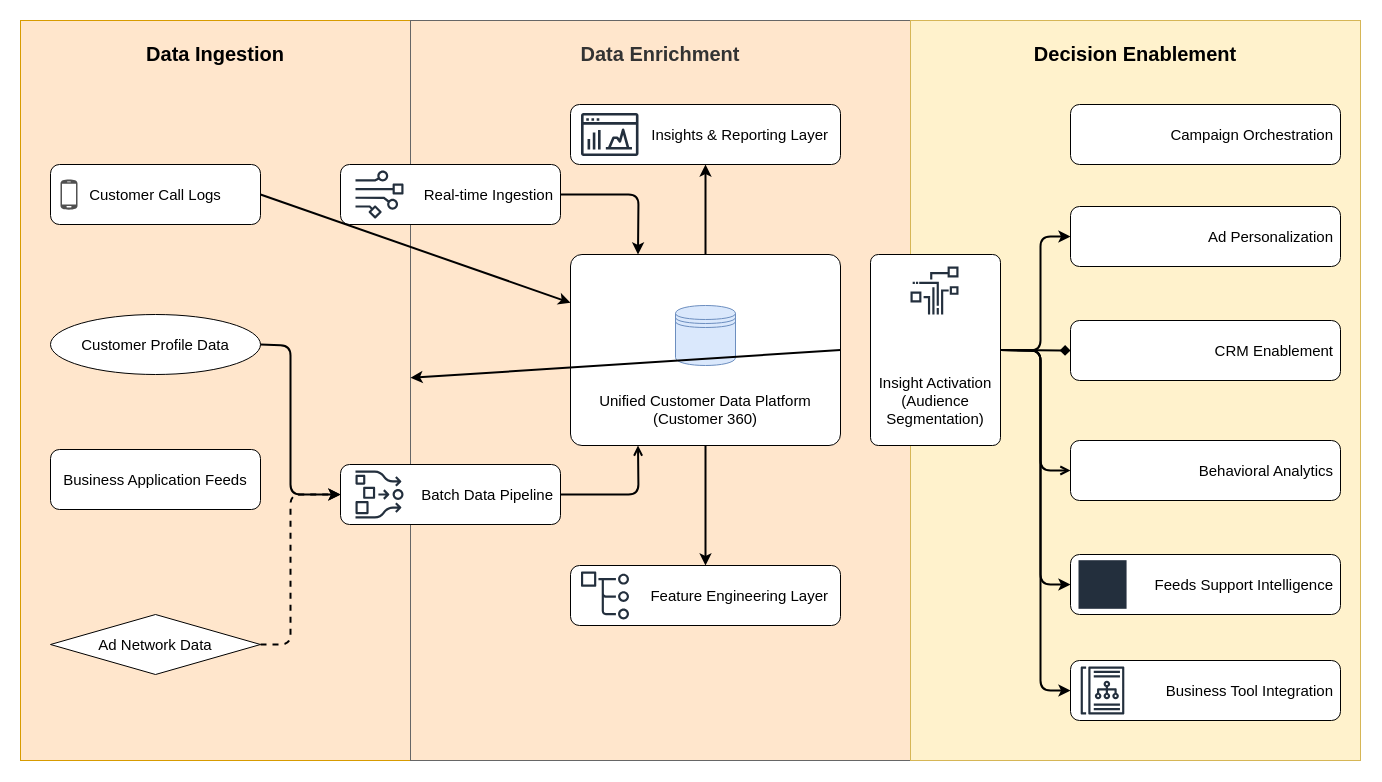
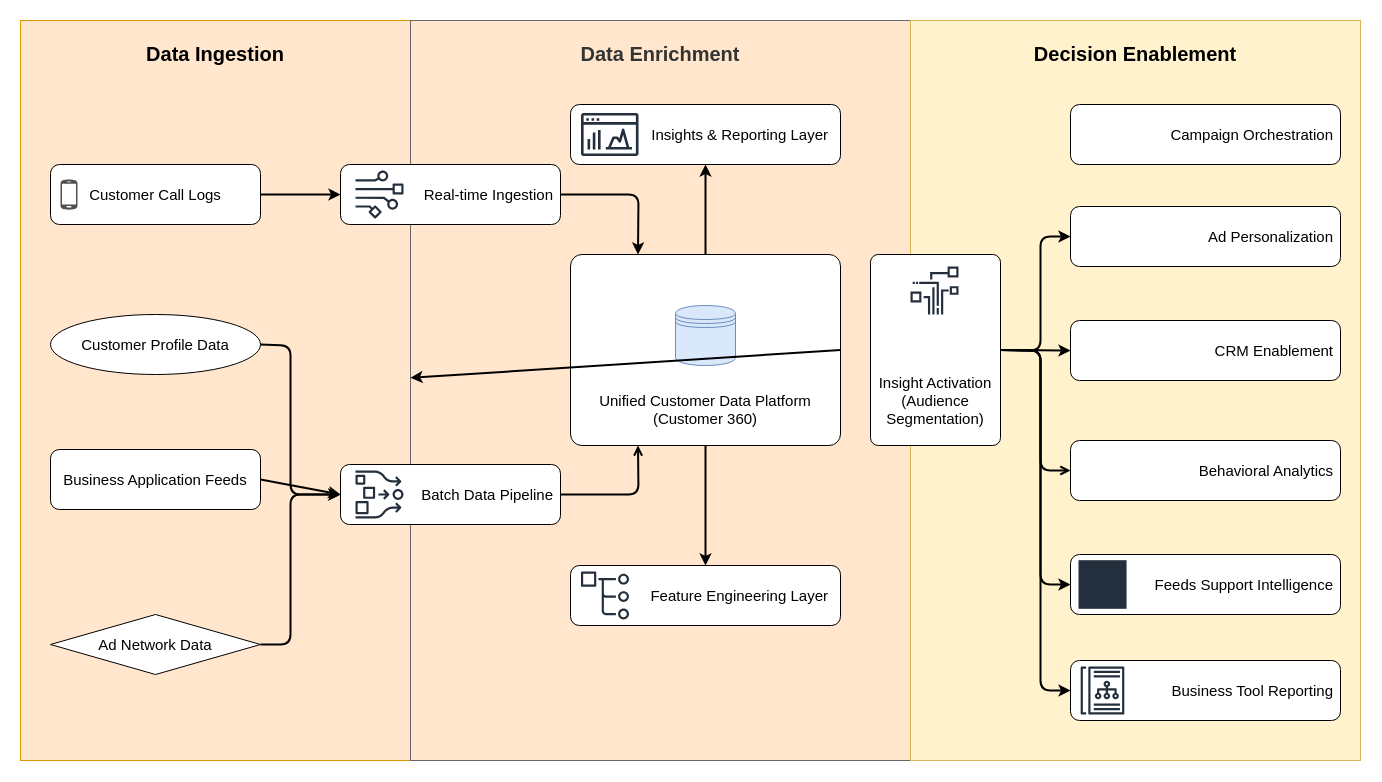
  <mxCell id="0" />
  <mxCell id="1" parent="0" />
  <mxCell id="2" value="Data Ingestion" style="rounded=0;whiteSpace=wrap;html=1;fillColor=#ffe6cc;strokeColor=#d79b00;fontSize=20;fontStyle=1;verticalAlign=top;spacingTop=15;" parent="1" vertex="1"><mxGeometry x="20" y="20" width="390" height="740" as="geometry" /></mxCell>
  <mxCell id="3" value="Data Enrichment" style="rounded=0;whiteSpace=wrap;html=1;fillColor=#ffe6cc;strokeColor=#666666;fontColor=#333333;fontSize=20;fontStyle=1;verticalAlign=top;spacingTop=15;" parent="1" vertex="1"><mxGeometry x="410" y="20" width="500" height="740" as="geometry" /></mxCell>
  <mxCell id="4" value="Decision Enablement" style="rounded=0;whiteSpace=wrap;html=1;fillColor=#fff2cc;strokeColor=#d6b656;fontSize=20;fontStyle=1;verticalAlign=top;spacingTop=15;" parent="1" vertex="1"><mxGeometry x="910" y="20" width="450" height="740" as="geometry" /></mxCell>
  <mxCell id="5" value="Customer Call Logs" style="rounded=1;whiteSpace=wrap;html=1;fontSize=15;" parent="1" vertex="1"><mxGeometry x="50" y="164" width="210" height="60" as="geometry" /></mxCell>
  <mxCell id="6" value="Customer Profile Data" style="ellipse;whiteSpace=wrap;html=1;fontSize=15;" parent="1" vertex="1"><mxGeometry x="50" y="314" width="210" height="60" as="geometry" /></mxCell>
  <mxCell id="7" value="&lt;div&gt;Business Application Feeds&lt;/div&gt;" style="rounded=1;whiteSpace=wrap;html=1;fontSize=15;" parent="1" vertex="1"><mxGeometry x="50" y="449" width="210" height="60" as="geometry" /></mxCell>
  <mxCell id="8" value="&lt;div&gt;Ad Network Data&lt;/div&gt;" style="rhombus;whiteSpace=wrap;html=1;fontSize=15;" parent="1" vertex="1"><mxGeometry x="50" y="614" width="210" height="60" as="geometry" /></mxCell>
  <mxCell id="9" value="&lt;div&gt;Real-time Ingestion&lt;/div&gt;" style="rounded=1;whiteSpace=wrap;html=1;fontSize=15;align=right;spacingRight=5;" parent="1" vertex="1"><mxGeometry x="340" y="164" width="220" height="60" as="geometry" /></mxCell>
  <mxCell id="10" value="&lt;p class=&quot;p1&quot;&gt;Batch Data Pipeline&lt;/p&gt;" style="rounded=1;whiteSpace=wrap;html=1;fontSize=15;align=right;spacingRight=5;" parent="1" vertex="1"><mxGeometry x="340" y="464" width="220" height="60" as="geometry" /></mxCell>
- <mxCell id="11" value="" style="endArrow=classic;html=1;rounded=1;exitX=1;exitY=0.5;exitDx=0;exitDy=0;strokeWidth=2;curved=0;" parent="1" source="5" target="17" edge="1"><mxGeometry width="50" height="50" relative="1" as="geometry"><mxPoint x="340" y="395" as="sourcePoint" /><mxPoint x="390" y="345" as="targetPoint" /></mxGeometry></mxCell>
+ <mxCell id="11" value="" style="endArrow=classic;html=1;rounded=1;exitX=1;exitY=0.5;exitDx=0;exitDy=0;entryX=0;entryY=0.5;entryDx=0;entryDy=0;strokeWidth=2;curved=0;" parent="1" source="5" target="9" edge="1"><mxGeometry width="50" height="50" relative="1" as="geometry"><mxPoint x="340" y="395" as="sourcePoint" /><mxPoint x="390" y="345" as="targetPoint" /></mxGeometry></mxCell>
  <mxCell id="12" value="" style="endArrow=classic;html=1;rounded=1;exitX=1;exitY=0.5;exitDx=0;exitDy=0;entryX=0;entryY=0.5;entryDx=0;entryDy=0;strokeWidth=2;curved=0;" parent="1" source="6" target="10" edge="1"><mxGeometry width="50" height="50" relative="1" as="geometry"><mxPoint x="310" y="235" as="sourcePoint" /><mxPoint x="405" y="235" as="targetPoint" /><Array as="points"><mxPoint x="290" y="345" /><mxPoint x="290" y="494" /></Array></mxGeometry></mxCell>
- <mxCell id="14" value="" style="endArrow=classic;html=1;rounded=1;exitX=1;exitY=0.5;exitDx=0;exitDy=0;entryX=0;entryY=0.5;entryDx=0;entryDy=0;strokeWidth=2;curved=0;dashed=1;" parent="1" source="8" target="10" edge="1"><mxGeometry width="50" height="50" relative="1" as="geometry"><mxPoint x="310" y="495" as="sourcePoint" /><mxPoint x="405" y="645" as="targetPoint" /><Array as="points"><mxPoint x="290" y="644" /><mxPoint x="290" y="494" /></Array></mxGeometry></mxCell>
+ <mxCell id="13" value="" style="endArrow=classic;html=1;rounded=1;exitX=1;exitY=0.5;exitDx=0;exitDy=0;entryX=0;entryY=0.5;entryDx=0;entryDy=0;strokeWidth=2;curved=0;" parent="1" source="7" target="10" edge="1"><mxGeometry width="50" height="50" relative="1" as="geometry"><mxPoint x="350" y="515" as="sourcePoint" /><mxPoint x="445" y="665" as="targetPoint" /><Array as="points" /></mxGeometry></mxCell>
+ <mxCell id="14" value="" style="endArrow=classic;html=1;rounded=1;exitX=1;exitY=0.5;exitDx=0;exitDy=0;entryX=0;entryY=0.5;entryDx=0;entryDy=0;strokeWidth=2;curved=0;" parent="1" source="8" target="10" edge="1"><mxGeometry width="50" height="50" relative="1" as="geometry"><mxPoint x="310" y="495" as="sourcePoint" /><mxPoint x="405" y="645" as="targetPoint" /><Array as="points"><mxPoint x="290" y="644" /><mxPoint x="290" y="494" /></Array></mxGeometry></mxCell>
  <mxCell id="15" value="" style="sketch=0;outlineConnect=0;fontColor=#232F3E;gradientColor=none;fillColor=#232F3D;strokeColor=none;dashed=0;verticalLabelPosition=bottom;verticalAlign=top;align=center;html=1;fontSize=12;fontStyle=0;aspect=fixed;pointerEvents=1;shape=mxgraph.aws4.data_stream;" parent="1" vertex="1"><mxGeometry x="355" y="170" width="48" height="48" as="geometry" /></mxCell>
  <mxCell id="16" value="" style="sketch=0;outlineConnect=0;fontColor=#232F3E;gradientColor=none;fillColor=#232F3D;strokeColor=none;dashed=0;verticalLabelPosition=bottom;verticalAlign=top;align=center;html=1;fontSize=12;fontStyle=0;aspect=fixed;pointerEvents=1;shape=mxgraph.aws4.opensearch_ingestion;" parent="1" vertex="1"><mxGeometry x="355" y="470" width="48" height="48" as="geometry" /></mxCell>
  <mxCell id="17" value="&lt;div&gt;Unified Customer Data Platform&lt;/div&gt;&lt;div&gt;(&lt;span style=&quot;background-color: transparent;&quot;&gt;Customer 360&lt;/span&gt;&lt;span style=&quot;background-color: transparent; color: light-dark(rgb(0, 0, 0), rgb(255, 255, 255));&quot;&gt;)&lt;/span&gt;&lt;/div&gt;" style="rounded=1;whiteSpace=wrap;html=1;fontSize=15;align=center;spacingRight=0;spacingTop=0;verticalAlign=bottom;spacingBottom=15;arcSize=6;" parent="1" vertex="1"><mxGeometry x="570" y="254" width="270" height="191" as="geometry" /></mxCell>
  <mxCell id="18" value="" style="shape=datastore;whiteSpace=wrap;html=1;fillColor=#dae8fc;strokeColor=#6c8ebf;" parent="1" vertex="1"><mxGeometry x="675" y="305" width="60" height="60" as="geometry" /></mxCell>
  <mxCell id="19" value="&lt;div&gt;Feature Engineering Layer&lt;/div&gt;" style="rounded=1;whiteSpace=wrap;html=1;fontSize=15;align=right;spacingRight=10;" parent="1" vertex="1"><mxGeometry x="570" y="565" width="270" height="60" as="geometry" /></mxCell>
  <mxCell id="20" value="" style="endArrow=classic;html=1;rounded=1;exitX=0.5;exitY=1;exitDx=0;exitDy=0;entryX=0.5;entryY=0;entryDx=0;entryDy=0;strokeWidth=2;curved=0;" parent="1" source="17" target="19" edge="1"><mxGeometry width="50" height="50" relative="1" as="geometry"><mxPoint x="360" y="355" as="sourcePoint" /><mxPoint x="440" y="355" as="targetPoint" /></mxGeometry></mxCell>
  <mxCell id="21" value="&lt;div&gt;Insights &amp;amp; Reporting Layer&lt;/div&gt;" style="rounded=1;whiteSpace=wrap;html=1;fontSize=15;align=right;spacingRight=10;" parent="1" vertex="1"><mxGeometry x="570" y="104" width="270" height="60" as="geometry" /></mxCell>
  <mxCell id="22" value="" style="sketch=0;outlineConnect=0;fontColor=#232F3E;gradientColor=none;fillColor=#232F3D;strokeColor=none;dashed=0;verticalLabelPosition=bottom;verticalAlign=top;align=center;html=1;fontSize=12;fontStyle=0;aspect=fixed;pointerEvents=1;shape=mxgraph.aws4.opensearch_dashboards;" parent="1" vertex="1"><mxGeometry x="580.49" y="112.25" width="57.51" height="43.5" as="geometry" /></mxCell>
  <mxCell id="23" value="" style="sketch=0;outlineConnect=0;fontColor=#232F3E;gradientColor=none;fillColor=#232F3D;strokeColor=none;dashed=0;verticalLabelPosition=bottom;verticalAlign=top;align=center;html=1;fontSize=12;fontStyle=0;aspect=fixed;pointerEvents=1;shape=mxgraph.aws4.opensearch_service_traces;" parent="1" vertex="1"><mxGeometry x="580.49" y="571" width="48" height="48" as="geometry" /></mxCell>
  <mxCell id="24" value="" style="endArrow=classic;html=1;rounded=1;exitX=0.5;exitY=0;exitDx=0;exitDy=0;entryX=0.5;entryY=1;entryDx=0;entryDy=0;strokeWidth=2;curved=0;" parent="1" source="17" target="21" edge="1"><mxGeometry width="50" height="50" relative="1" as="geometry"><mxPoint x="710" y="465" as="sourcePoint" /><mxPoint x="710" y="585" as="targetPoint" /></mxGeometry></mxCell>
  <mxCell id="25" value="" style="endArrow=classic;html=1;rounded=1;exitX=1;exitY=0.5;exitDx=0;exitDy=0;entryX=0.25;entryY=0;entryDx=0;entryDy=0;strokeWidth=2;curved=0;" parent="1" source="9" target="17" edge="1"><mxGeometry width="50" height="50" relative="1" as="geometry"><mxPoint x="380" y="355" as="sourcePoint" /><mxPoint x="460" y="355" as="targetPoint" /><Array as="points"><mxPoint x="638" y="194" /></Array></mxGeometry></mxCell>
  <mxCell id="26" value="" style="endArrow=open;html=1;rounded=1;exitX=1;exitY=0.5;exitDx=0;exitDy=0;entryX=0.25;entryY=1;entryDx=0;entryDy=0;strokeWidth=2;curved=0;" parent="1" source="10" target="17" edge="1"><mxGeometry width="50" height="50" relative="1" as="geometry"><mxPoint x="590" y="275" as="sourcePoint" /><mxPoint x="678" y="335" as="targetPoint" /><Array as="points"><mxPoint x="638" y="494" /></Array></mxGeometry></mxCell>
  <mxCell id="27" value="&lt;div&gt;Insight Activation&lt;/div&gt;&lt;div&gt;(Audience Segmentation)&lt;/div&gt;" style="rounded=1;whiteSpace=wrap;html=1;fontSize=15;align=center;spacingRight=0;spacingTop=0;verticalAlign=bottom;spacingBottom=15;arcSize=6;" parent="1" vertex="1"><mxGeometry x="870" y="254" width="130" height="191" as="geometry" /></mxCell>
  <mxCell id="28" value="" style="sketch=0;outlineConnect=0;fontColor=#232F3E;gradientColor=none;fillColor=#232F3D;strokeColor=none;dashed=0;verticalLabelPosition=bottom;verticalAlign=top;align=center;html=1;fontSize=12;fontStyle=0;aspect=fixed;pointerEvents=1;shape=mxgraph.aws4.iot_sitewise_data_streams;" parent="1" vertex="1"><mxGeometry x="910" y="266" width="48" height="48" as="geometry" /></mxCell>
  <mxCell id="29" value="" style="endArrow=classic;html=1;rounded=1;exitX=1;exitY=0.5;exitDx=0;exitDy=0;strokeWidth=2;curved=0;" parent="1" source="17" target="2" edge="1"><mxGeometry width="50" height="50" relative="1" as="geometry"><mxPoint x="720" y="370" as="sourcePoint" /><mxPoint x="720" y="280" as="targetPoint" /></mxGeometry></mxCell>
  <mxCell id="30" value="&lt;div&gt;Campaign Orchestration&lt;/div&gt;" style="rounded=1;whiteSpace=wrap;html=1;fontSize=15;align=right;spacingRight=5;" parent="1" vertex="1"><mxGeometry x="1070" y="104" width="270" height="60" as="geometry" /></mxCell>
  <mxCell id="31" value="&lt;div&gt;Ad Personalization&lt;/div&gt;" style="rounded=1;whiteSpace=wrap;html=1;fontSize=15;align=right;spacingRight=5;" parent="1" vertex="1"><mxGeometry x="1070" y="206" width="270" height="60" as="geometry" /></mxCell>
  <mxCell id="32" value="&lt;div&gt;CRM Enablement&lt;/div&gt;" style="rounded=1;whiteSpace=wrap;html=1;fontSize=15;align=right;spacingRight=5;" parent="1" vertex="1"><mxGeometry x="1070" y="320" width="270" height="60" as="geometry" /></mxCell>
  <mxCell id="33" value="&lt;div&gt;Behavioral Analytics&lt;/div&gt;" style="rounded=1;whiteSpace=wrap;html=1;fontSize=15;align=right;spacingRight=5;" parent="1" vertex="1"><mxGeometry x="1070" y="440" width="270" height="60" as="geometry" /></mxCell>
  <mxCell id="34" value="&lt;div&gt;Feeds Support Intelligence&lt;/div&gt;" style="rounded=1;whiteSpace=wrap;html=1;fontSize=15;align=right;spacingRight=5;" parent="1" vertex="1"><mxGeometry x="1070" y="554" width="270" height="60" as="geometry" /></mxCell>
- <mxCell id="35" value="&lt;div&gt;Business Tool Integration&lt;/div&gt;" style="rounded=1;whiteSpace=wrap;html=1;fontSize=15;align=right;spacingRight=5;" parent="1" vertex="1"><mxGeometry x="1070" y="660" width="270" height="60" as="geometry" /></mxCell>
+ <mxCell id="35" value="&lt;div&gt;Business Tool Reporting&lt;/div&gt;" style="rounded=1;whiteSpace=wrap;html=1;fontSize=15;align=right;spacingRight=5;" parent="1" vertex="1"><mxGeometry x="1070" y="660" width="270" height="60" as="geometry" /></mxCell>
  <mxCell id="36" value="" style="shape=image;verticalLabelPosition=bottom;labelBackgroundColor=default;verticalAlign=top;aspect=fixed;imageAspect=0;image=https://www.ctidigital.com/hubfs/AdobeCampaign-01.png;" parent="1" vertex="1"><mxGeometry x="1078" y="110" width="48" height="48" as="geometry" /></mxCell>
  <mxCell id="37" value="" style="shape=image;verticalLabelPosition=bottom;labelBackgroundColor=default;verticalAlign=top;aspect=fixed;imageAspect=0;image=https://images.icon-icons.com/2699/PNG/512/google_ads_logo_icon_171064.png;" parent="1" vertex="1"><mxGeometry x="1078" y="212" width="48" height="48" as="geometry" /></mxCell>
  <mxCell id="38" value="" style="shape=image;verticalLabelPosition=bottom;labelBackgroundColor=default;verticalAlign=top;aspect=fixed;imageAspect=0;image=https://upload.wikimedia.org/wikipedia/commons/thumb/f/f9/Salesforce.com_logo.svg/2560px-Salesforce.com_logo.svg.png;" parent="1" vertex="1"><mxGeometry x="1073.43" y="330" width="57.14" height="40" as="geometry" /></mxCell>
  <mxCell id="39" value="" style="shape=image;verticalLabelPosition=bottom;labelBackgroundColor=default;verticalAlign=top;aspect=fixed;imageAspect=0;image=https://res.cloudinary.com/startup-grind/image/upload/c_fill,dpr_2.0,f_auto,g_center,q_auto:good/v1/gcs/platform-data-adobe/events/Adobe-Analytics%20%281%29_w6XeSZl.png;" parent="1" vertex="1"><mxGeometry x="1060" y="428" width="84" height="84" as="geometry" /></mxCell>
  <mxCell id="40" value="" style="sketch=0;outlineConnect=0;fontColor=#232F3E;gradientColor=none;fillColor=#232F3D;strokeColor=none;dashed=0;verticalLabelPosition=bottom;verticalAlign=top;align=center;html=1;fontSize=12;fontStyle=0;aspect=fixed;pointerEvents=1;shape=mxgraph.aws4.datazone_business_data_catalog;" parent="1" vertex="1"><mxGeometry x="1080.15" y="666" width="43.69" height="48" as="geometry" /></mxCell>
  <mxCell id="41" value="" style="points=[];aspect=fixed;html=1;align=center;shadow=0;dashed=0;fillColor=#232F3D;strokeColor=none;shape=mxgraph.alibaba_cloud.ccs_customer_service_01;" parent="1" vertex="1"><mxGeometry x="1078" y="559.7" width="48.07" height="48.6" as="geometry" /></mxCell>
  <mxCell id="42" value="" style="endArrow=classic;html=1;rounded=1;exitX=1;exitY=0.5;exitDx=0;exitDy=0;entryX=0;entryY=0.5;entryDx=0;entryDy=0;strokeWidth=2;curved=0;" parent="1" source="27" target="35" edge="1"><mxGeometry width="50" height="50" relative="1" as="geometry"><mxPoint x="1040" y="486" as="sourcePoint" /><mxPoint x="1110" y="270" as="targetPoint" /><Array as="points"><mxPoint x="1040" y="350" /><mxPoint x="1040" y="690" /></Array></mxGeometry></mxCell>
  <mxCell id="43" value="" style="endArrow=classic;html=1;rounded=1;exitX=1;exitY=0.5;exitDx=0;exitDy=0;entryX=0;entryY=0.5;entryDx=0;entryDy=0;strokeWidth=2;curved=0;" parent="1" source="27" target="34" edge="1"><mxGeometry width="50" height="50" relative="1" as="geometry"><mxPoint x="1030" y="630" as="sourcePoint" /><mxPoint x="1100" y="970" as="targetPoint" /><Array as="points"><mxPoint x="1040" y="350" /><mxPoint x="1040" y="584" /></Array></mxGeometry></mxCell>
  <mxCell id="44" value="" style="endArrow=open;html=1;rounded=1;exitX=1;exitY=0.5;exitDx=0;exitDy=0;strokeWidth=2;curved=0;entryX=0;entryY=0.5;entryDx=0;entryDy=0;" parent="1" source="27" target="33" edge="1"><mxGeometry width="50" height="50" relative="1" as="geometry"><mxPoint x="1030" y="580" as="sourcePoint" /><mxPoint x="1450" y="510" as="targetPoint" /><Array as="points"><mxPoint x="1040" y="350" /><mxPoint x="1040" y="470" /></Array></mxGeometry></mxCell>
  <mxCell id="45" value="" style="endArrow=classic;html=1;rounded=1;exitX=1;exitY=0.5;exitDx=0;exitDy=0;entryX=0;entryY=0.5;entryDx=0;entryDy=0;strokeWidth=2;curved=0;" parent="1" source="27" target="31" edge="1"><mxGeometry width="50" height="50" relative="1" as="geometry"><mxPoint x="1050" y="580" as="sourcePoint" /><mxPoint x="1120" y="814" as="targetPoint" /><Array as="points"><mxPoint x="1040" y="350" /><mxPoint x="1040" y="236" /></Array></mxGeometry></mxCell>
- <mxCell id="46" value="" style="endArrow=diamond;html=1;rounded=1;exitX=1;exitY=0.5;exitDx=0;exitDy=0;entryX=0;entryY=0.5;entryDx=0;entryDy=0;strokeWidth=2;curved=0;" parent="1" source="27" target="32" edge="1"><mxGeometry width="50" height="50" relative="1" as="geometry"><mxPoint x="1010" y="464" as="sourcePoint" /><mxPoint x="1080" y="350" as="targetPoint" /><Array as="points" /></mxGeometry></mxCell>
+ <mxCell id="46" value="" style="endArrow=classic;html=1;rounded=1;exitX=1;exitY=0.5;exitDx=0;exitDy=0;entryX=0;entryY=0.5;entryDx=0;entryDy=0;strokeWidth=2;curved=0;" parent="1" source="27" target="32" edge="1"><mxGeometry width="50" height="50" relative="1" as="geometry"><mxPoint x="1010" y="464" as="sourcePoint" /><mxPoint x="1080" y="350" as="targetPoint" /><Array as="points" /></mxGeometry></mxCell>
  <mxCell id="47" value="" style="sketch=0;pointerEvents=1;shadow=0;dashed=0;html=1;strokeColor=none;fillColor=#505050;labelPosition=center;verticalLabelPosition=bottom;verticalAlign=top;outlineConnect=0;align=center;shape=mxgraph.office.devices.cell_phone_android_proportional;" vertex="1" parent="1"><mxGeometry x="60" y="178.5" width="17" height="31" as="geometry" /></mxCell>
